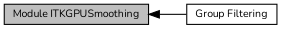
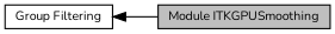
  digraph {
    rankdir=LR
    fontname=Nunito
    node [color=black fontname=Nunito fontsize=10 shape=box style=filled]
    n1 [fillcolor=white height=0.2 label="Group Filtering" width=0.4]
    n2 [fillcolor=grey75 fontcolor=black height=0.2 label="Module ITKGPUSmoothing" width=0.4]
-   n2 -> n1 [dir=back fontname=Nunito fontsize=10 labelfontname=Helvetica labelfontsize=10 shape=plaintext style=solid]
+   n1 -> n2 [dir=back fontname=Nunito fontsize=10 labelfontname=Helvetica labelfontsize=10 shape=plaintext style=solid]
  }
